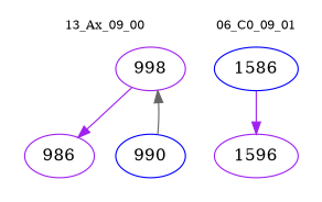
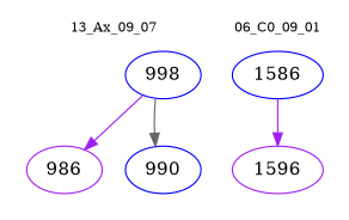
  digraph {
    node [color=purple]
    edge [color=purple style=solid]
-   n1 [label=998]
+   n1 [color=blue label=998]
    n2 [label=986]
    n3 [color=blue label=990]
    n4 [color=blue label=1586]
    n5 [label=1596]
    subgraph cluster_1 {
      color=white
      fontsize=10
-     label="13_Ax_09_00"
+     label="13_Ax_09_07"
      n1
      n2
      n3
    }
    subgraph cluster_2 {
      color=white
      fontsize=10
      label="06_C0_09_01"
      n4
      n5
    }
    n1 -> n2
-   n3 -> n1 [color=gray40]
+   n1 -> n3 [color=gray40]
    n4 -> n5
  }
